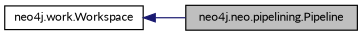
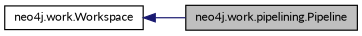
  digraph {
    rankdir=LR
    fontname=Lato
    node [color=black fontname=Lato fontsize=10 shape=record style=filled]
-   n1 [fillcolor=grey75 fontcolor=black height=0.2 label="neo4j.neo.pipelining.Pipeline" width=0.4]
+   n1 [fillcolor=grey75 fontcolor=black height=0.2 label="neo4j.work.pipelining.Pipeline" width=0.4]
    n2 [fillcolor=white height=0.2 label="neo4j.work.Workspace" width=0.4]
    n2 -> n1 [color=midnightblue dir=back fontname=Lato fontsize=10 labelfontname=Helvetica labelfontsize=10 style=solid]
  }
